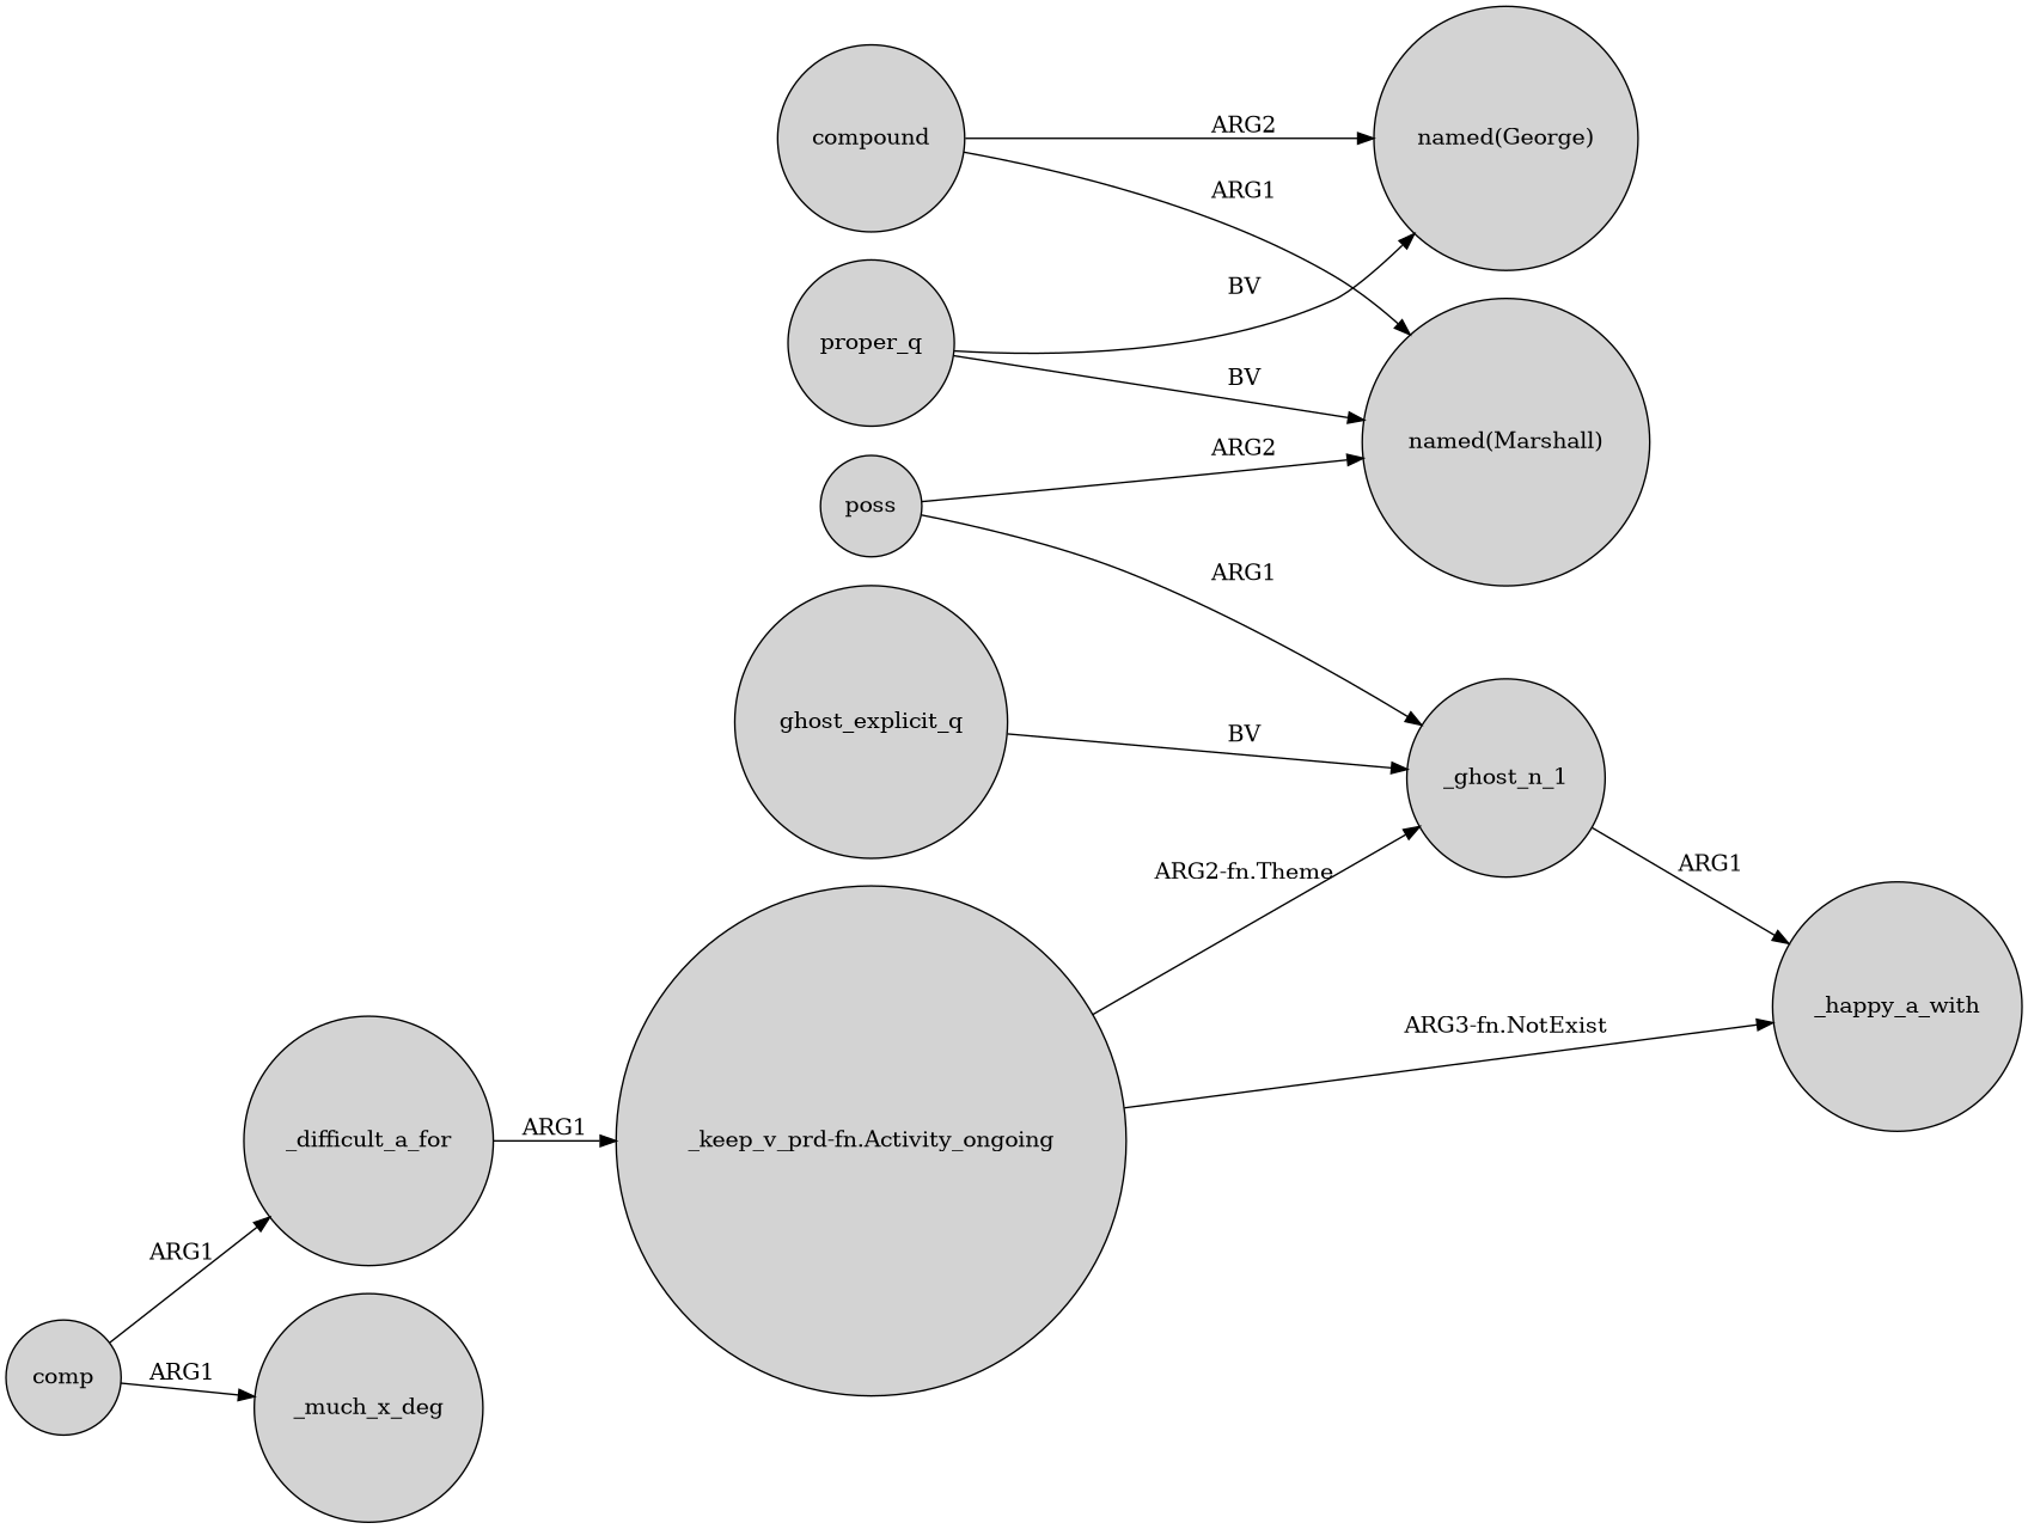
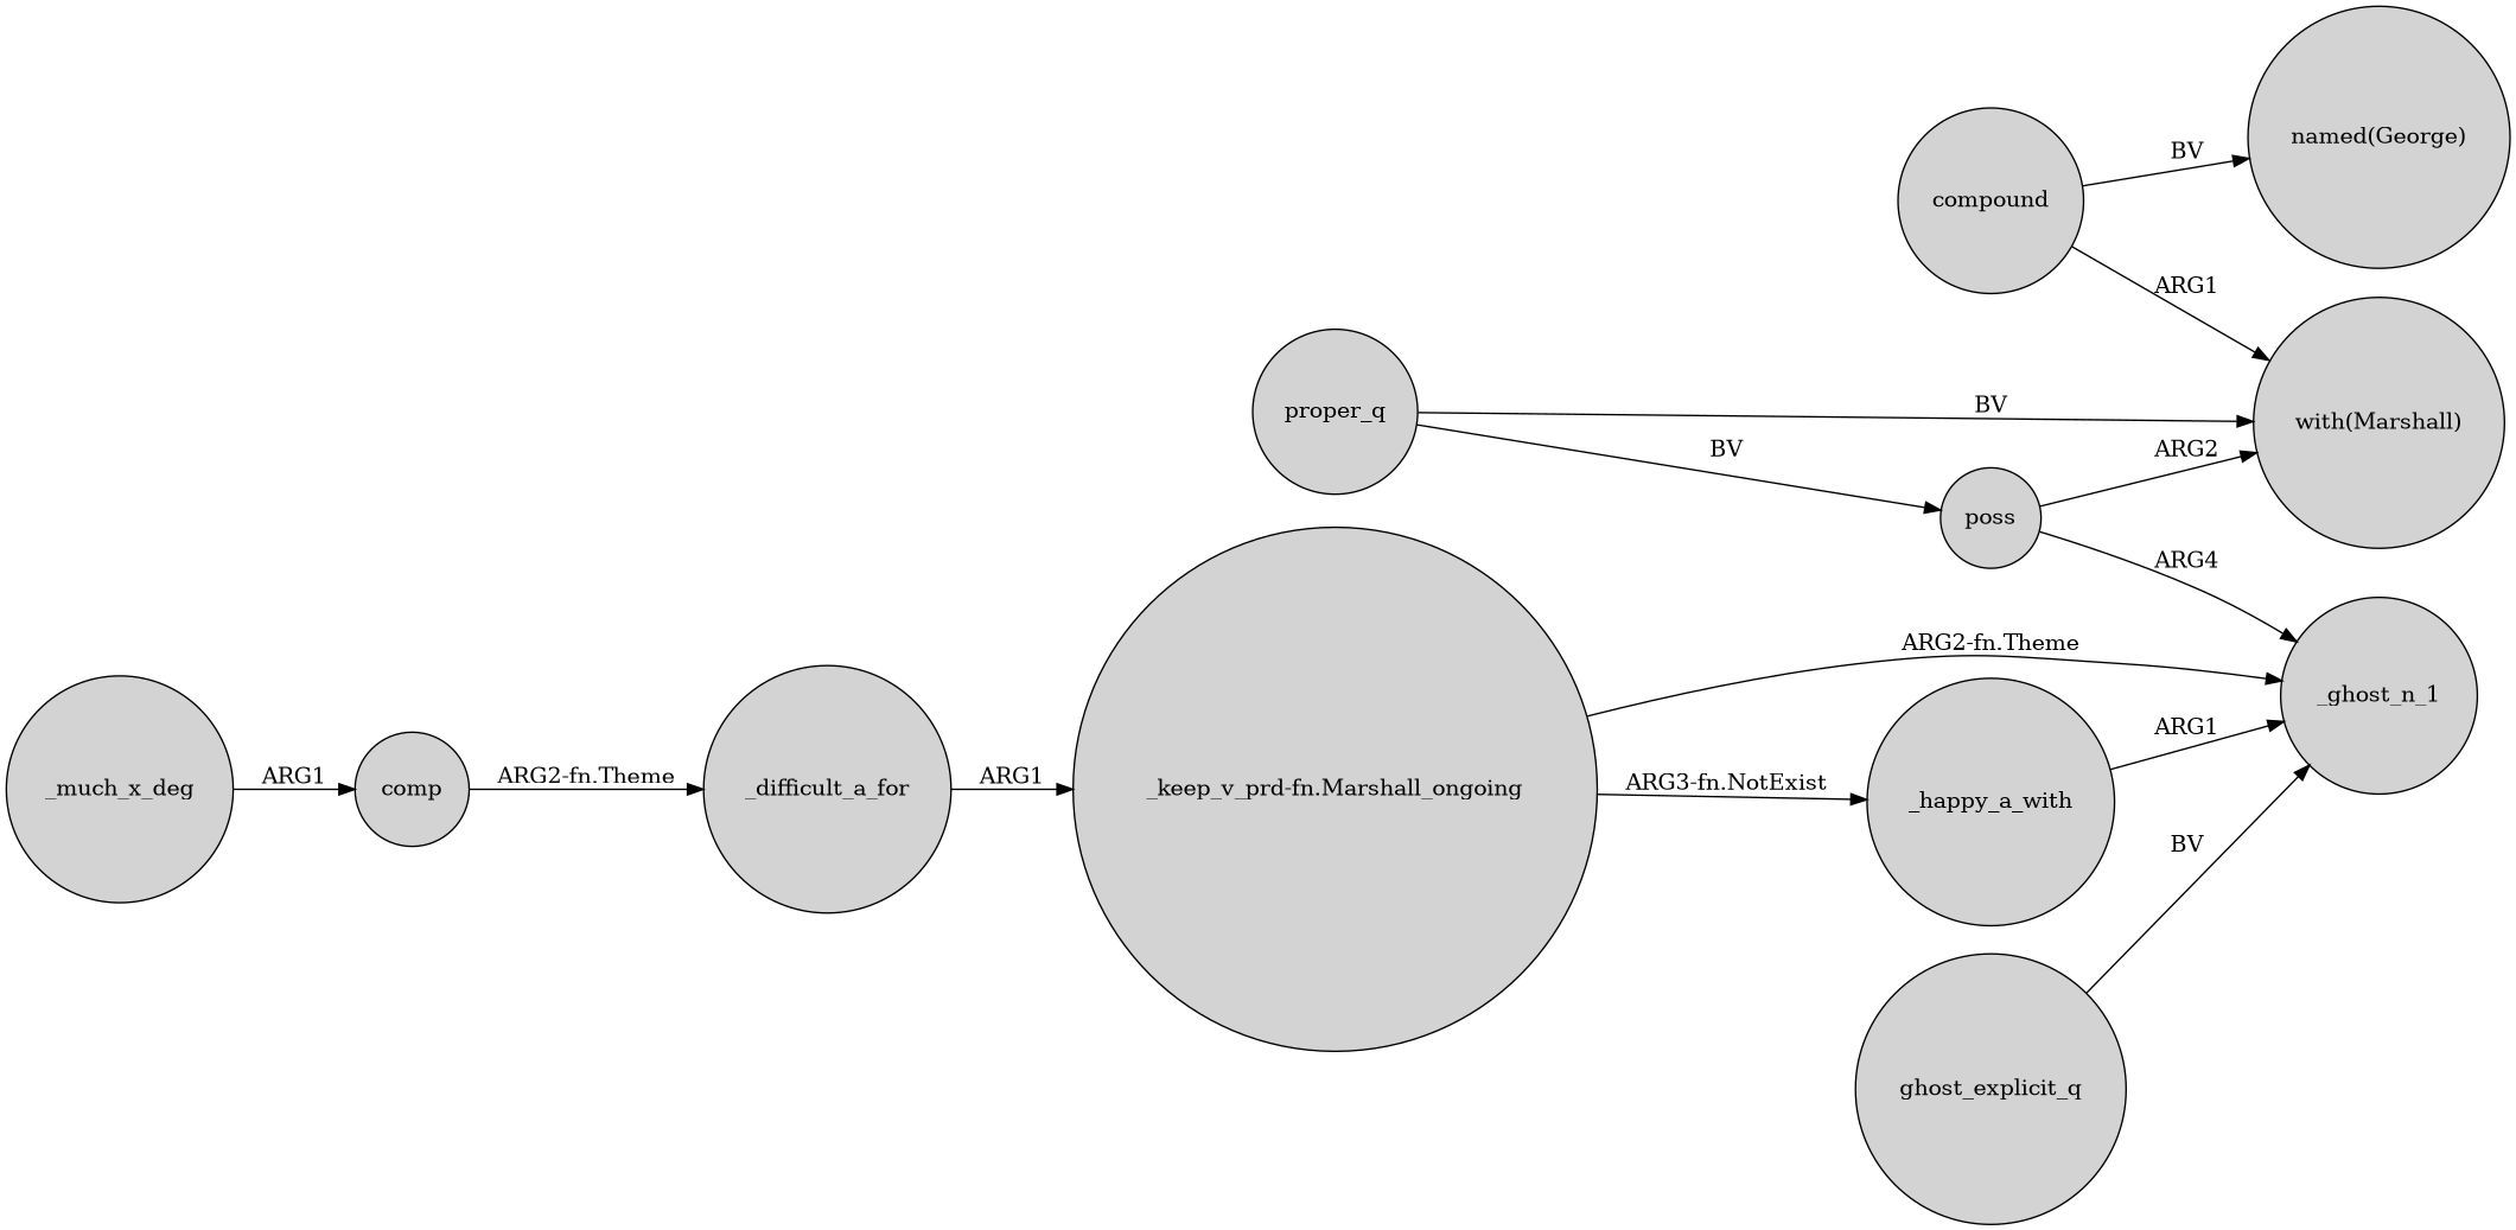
  digraph {
    rankdir=LR
    node [shape=circle style=filled]
    proper_q
-   "named(Marshall)"
+   "named(Marshall)" [label="with(Marshall)"]
    "named(George)"
    comp
    _difficult_a_for
-   "_keep_v_prd-fn.Activity_ongoing"
+   "_keep_v_prd-fn.Activity_ongoing" [label="_keep_v_prd-fn.Marshall_ongoing"]
    _happy_a_with
    _ghost_n_1
    compound
    _much_x_deg
    poss
    n12 [label=ghost_explicit_q]
    proper_q -> "named(Marshall)" [label=BV]
-   proper_q -> "named(George)" [label=BV]
-   comp -> _difficult_a_for [label=ARG1]
+   proper_q -> poss [label=BV]
+   comp -> _difficult_a_for [label="ARG2-fn.Theme"]
    _difficult_a_for -> "_keep_v_prd-fn.Activity_ongoing" [label=ARG1]
    "_keep_v_prd-fn.Activity_ongoing" -> _happy_a_with [label="ARG3-fn.NotExist"]
    "_keep_v_prd-fn.Activity_ongoing" -> _ghost_n_1 [label="ARG2-fn.Theme"]
-   _ghost_n_1 -> _happy_a_with [label=ARG1]
+   _happy_a_with -> _ghost_n_1 [label=ARG1]
    compound -> "named(Marshall)" [label=ARG1]
-   compound -> "named(George)" [label=ARG2]
-   comp -> _much_x_deg [label=ARG1]
+   compound -> "named(George)" [label=BV]
+   _much_x_deg -> comp [label=ARG1]
    poss -> "named(Marshall)" [label=ARG2]
-   poss -> _ghost_n_1 [label=ARG1]
+   poss -> _ghost_n_1 [label=ARG4]
    n12 -> _ghost_n_1 [label=BV]
  }
